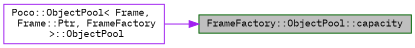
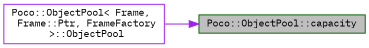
  digraph {
    rankdir=RL
    fontname="IBM Plex Mono"
    node [fontname="IBM Plex Mono" fontsize=10 shape=record style=filled]
-   n1 [color=darkgreen fillcolor=grey75 fontcolor=black height=0.2 label="FrameFactory::ObjectPool::capacity" width=0.4]
+   n1 [color=darkgreen fillcolor=grey75 fontcolor=black height=0.2 label="Poco::ObjectPool::capacity" width=0.4]
    n2 [color=purple fillcolor=white height=0.2 label="Poco::ObjectPool\< Frame,\l Frame::Ptr, FrameFactory\l \>::ObjectPool" width=0.4]
    n1 -> n2 [color=purple dir=back fontname="IBM Plex Mono" fontsize=10 labelfontname=Helvetica labelfontsize=10 style=solid]
  }
